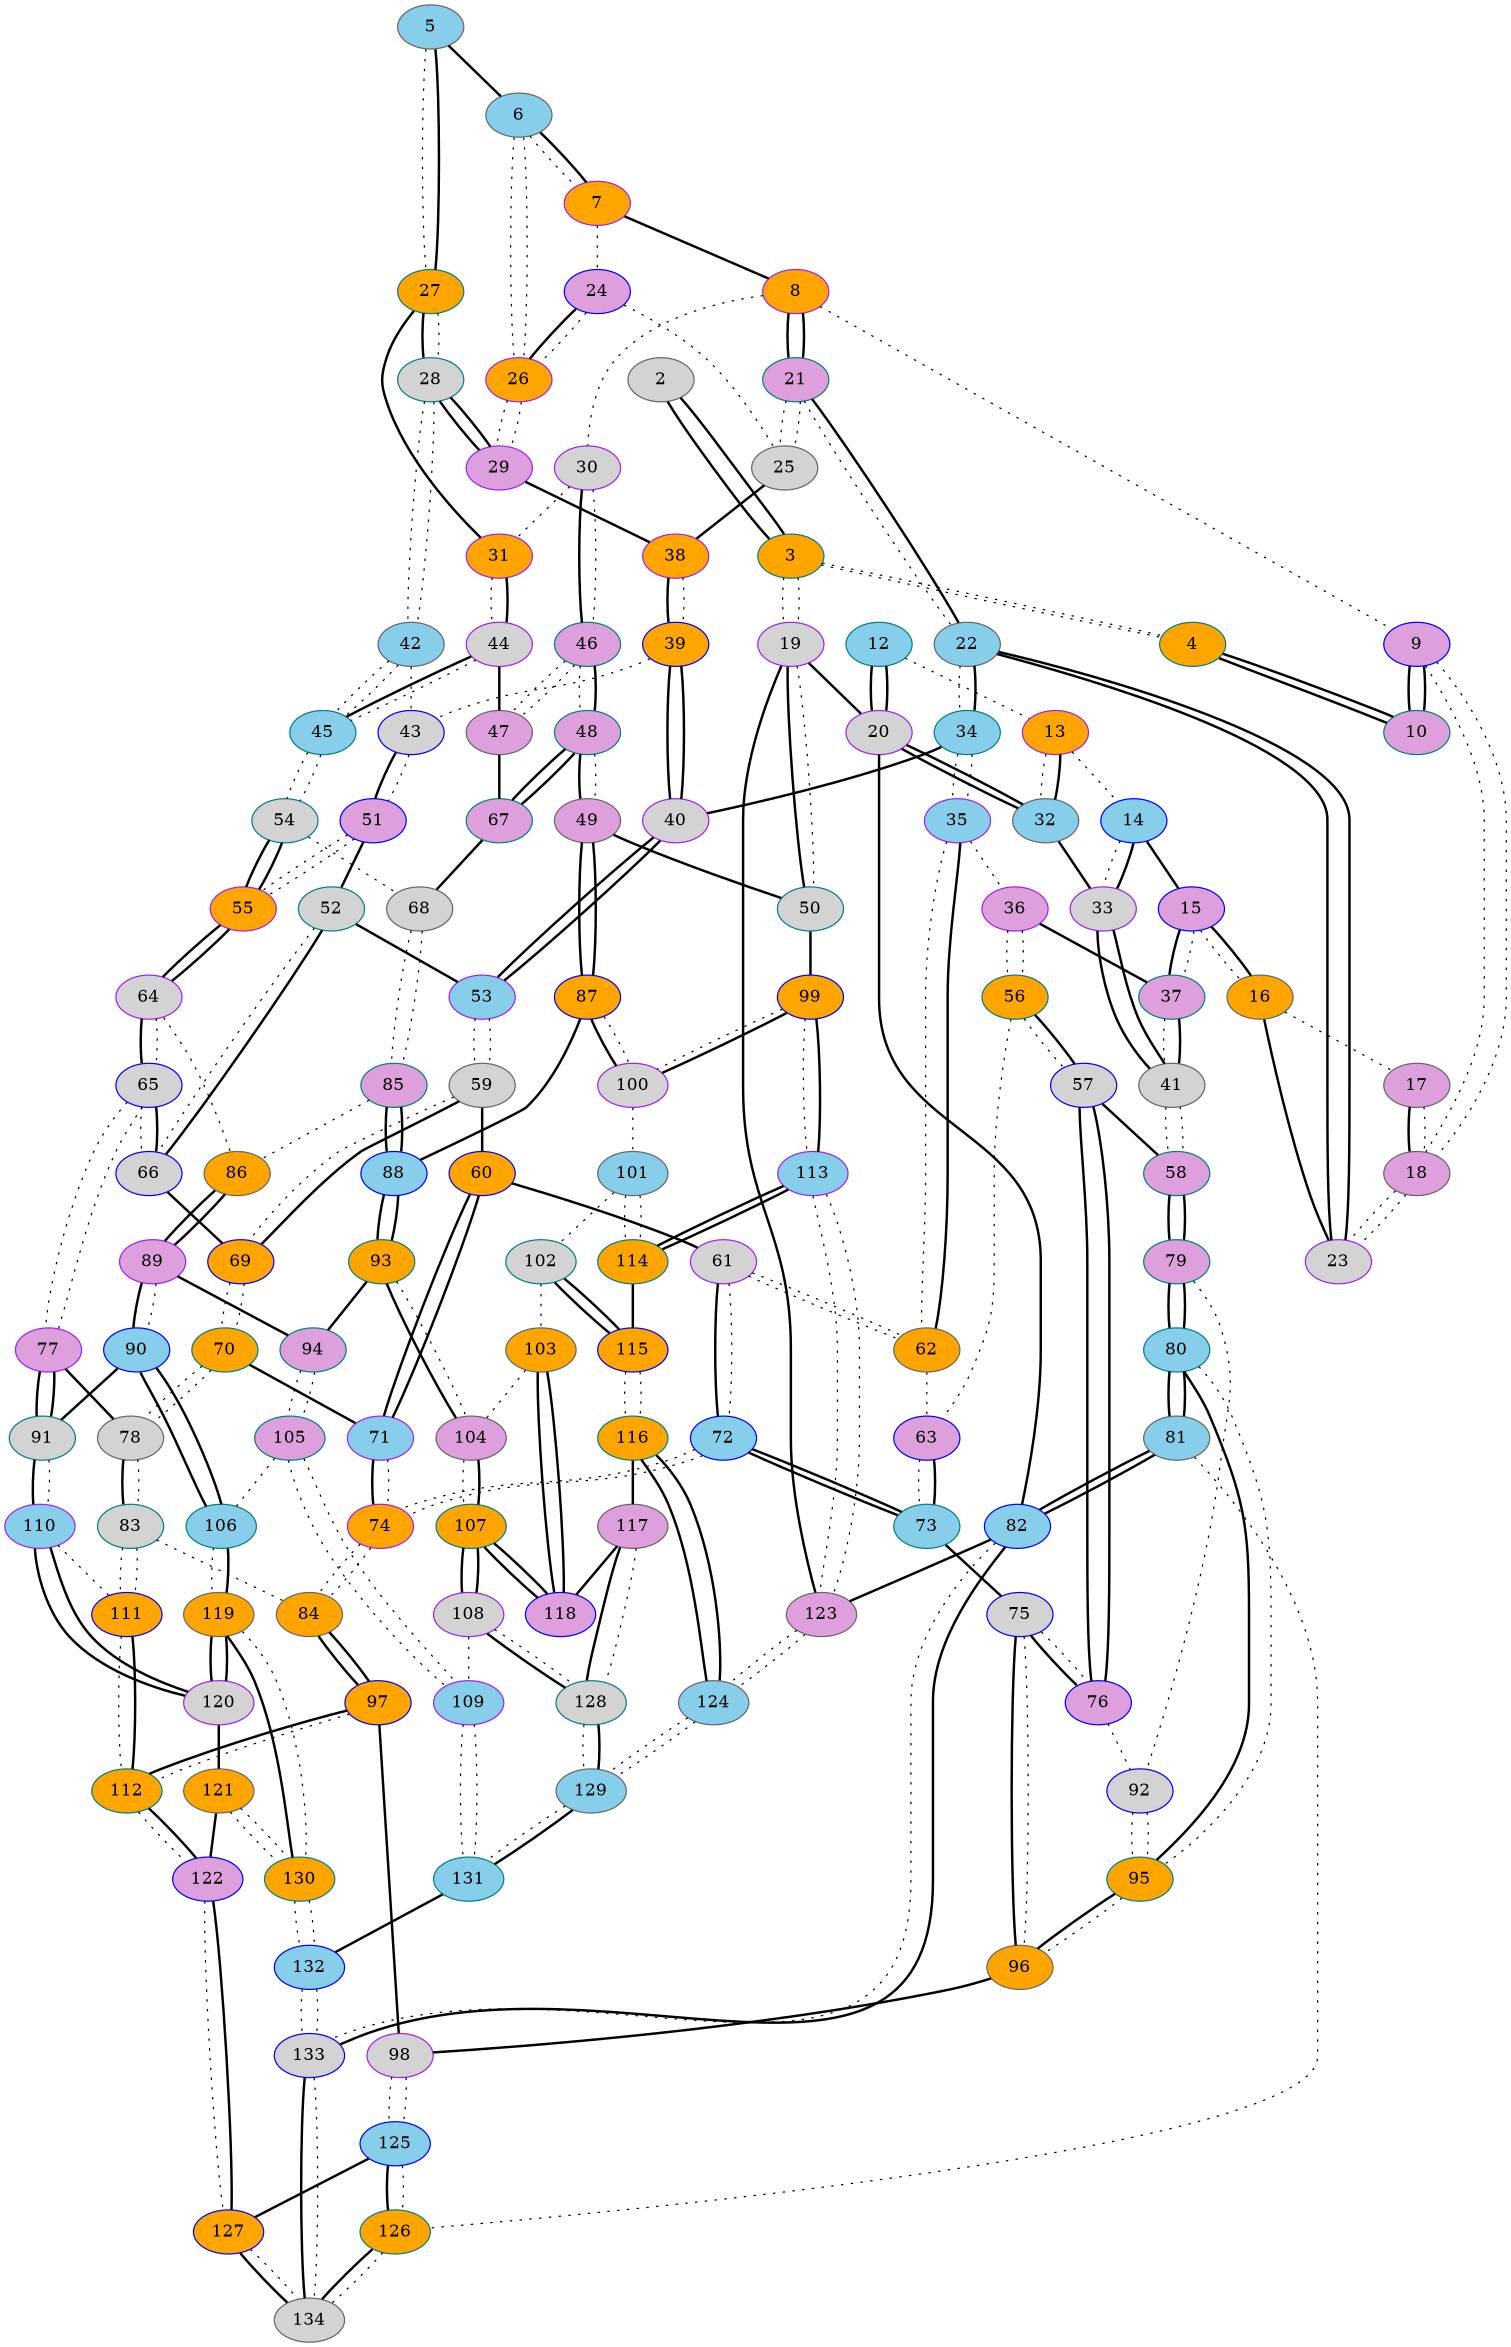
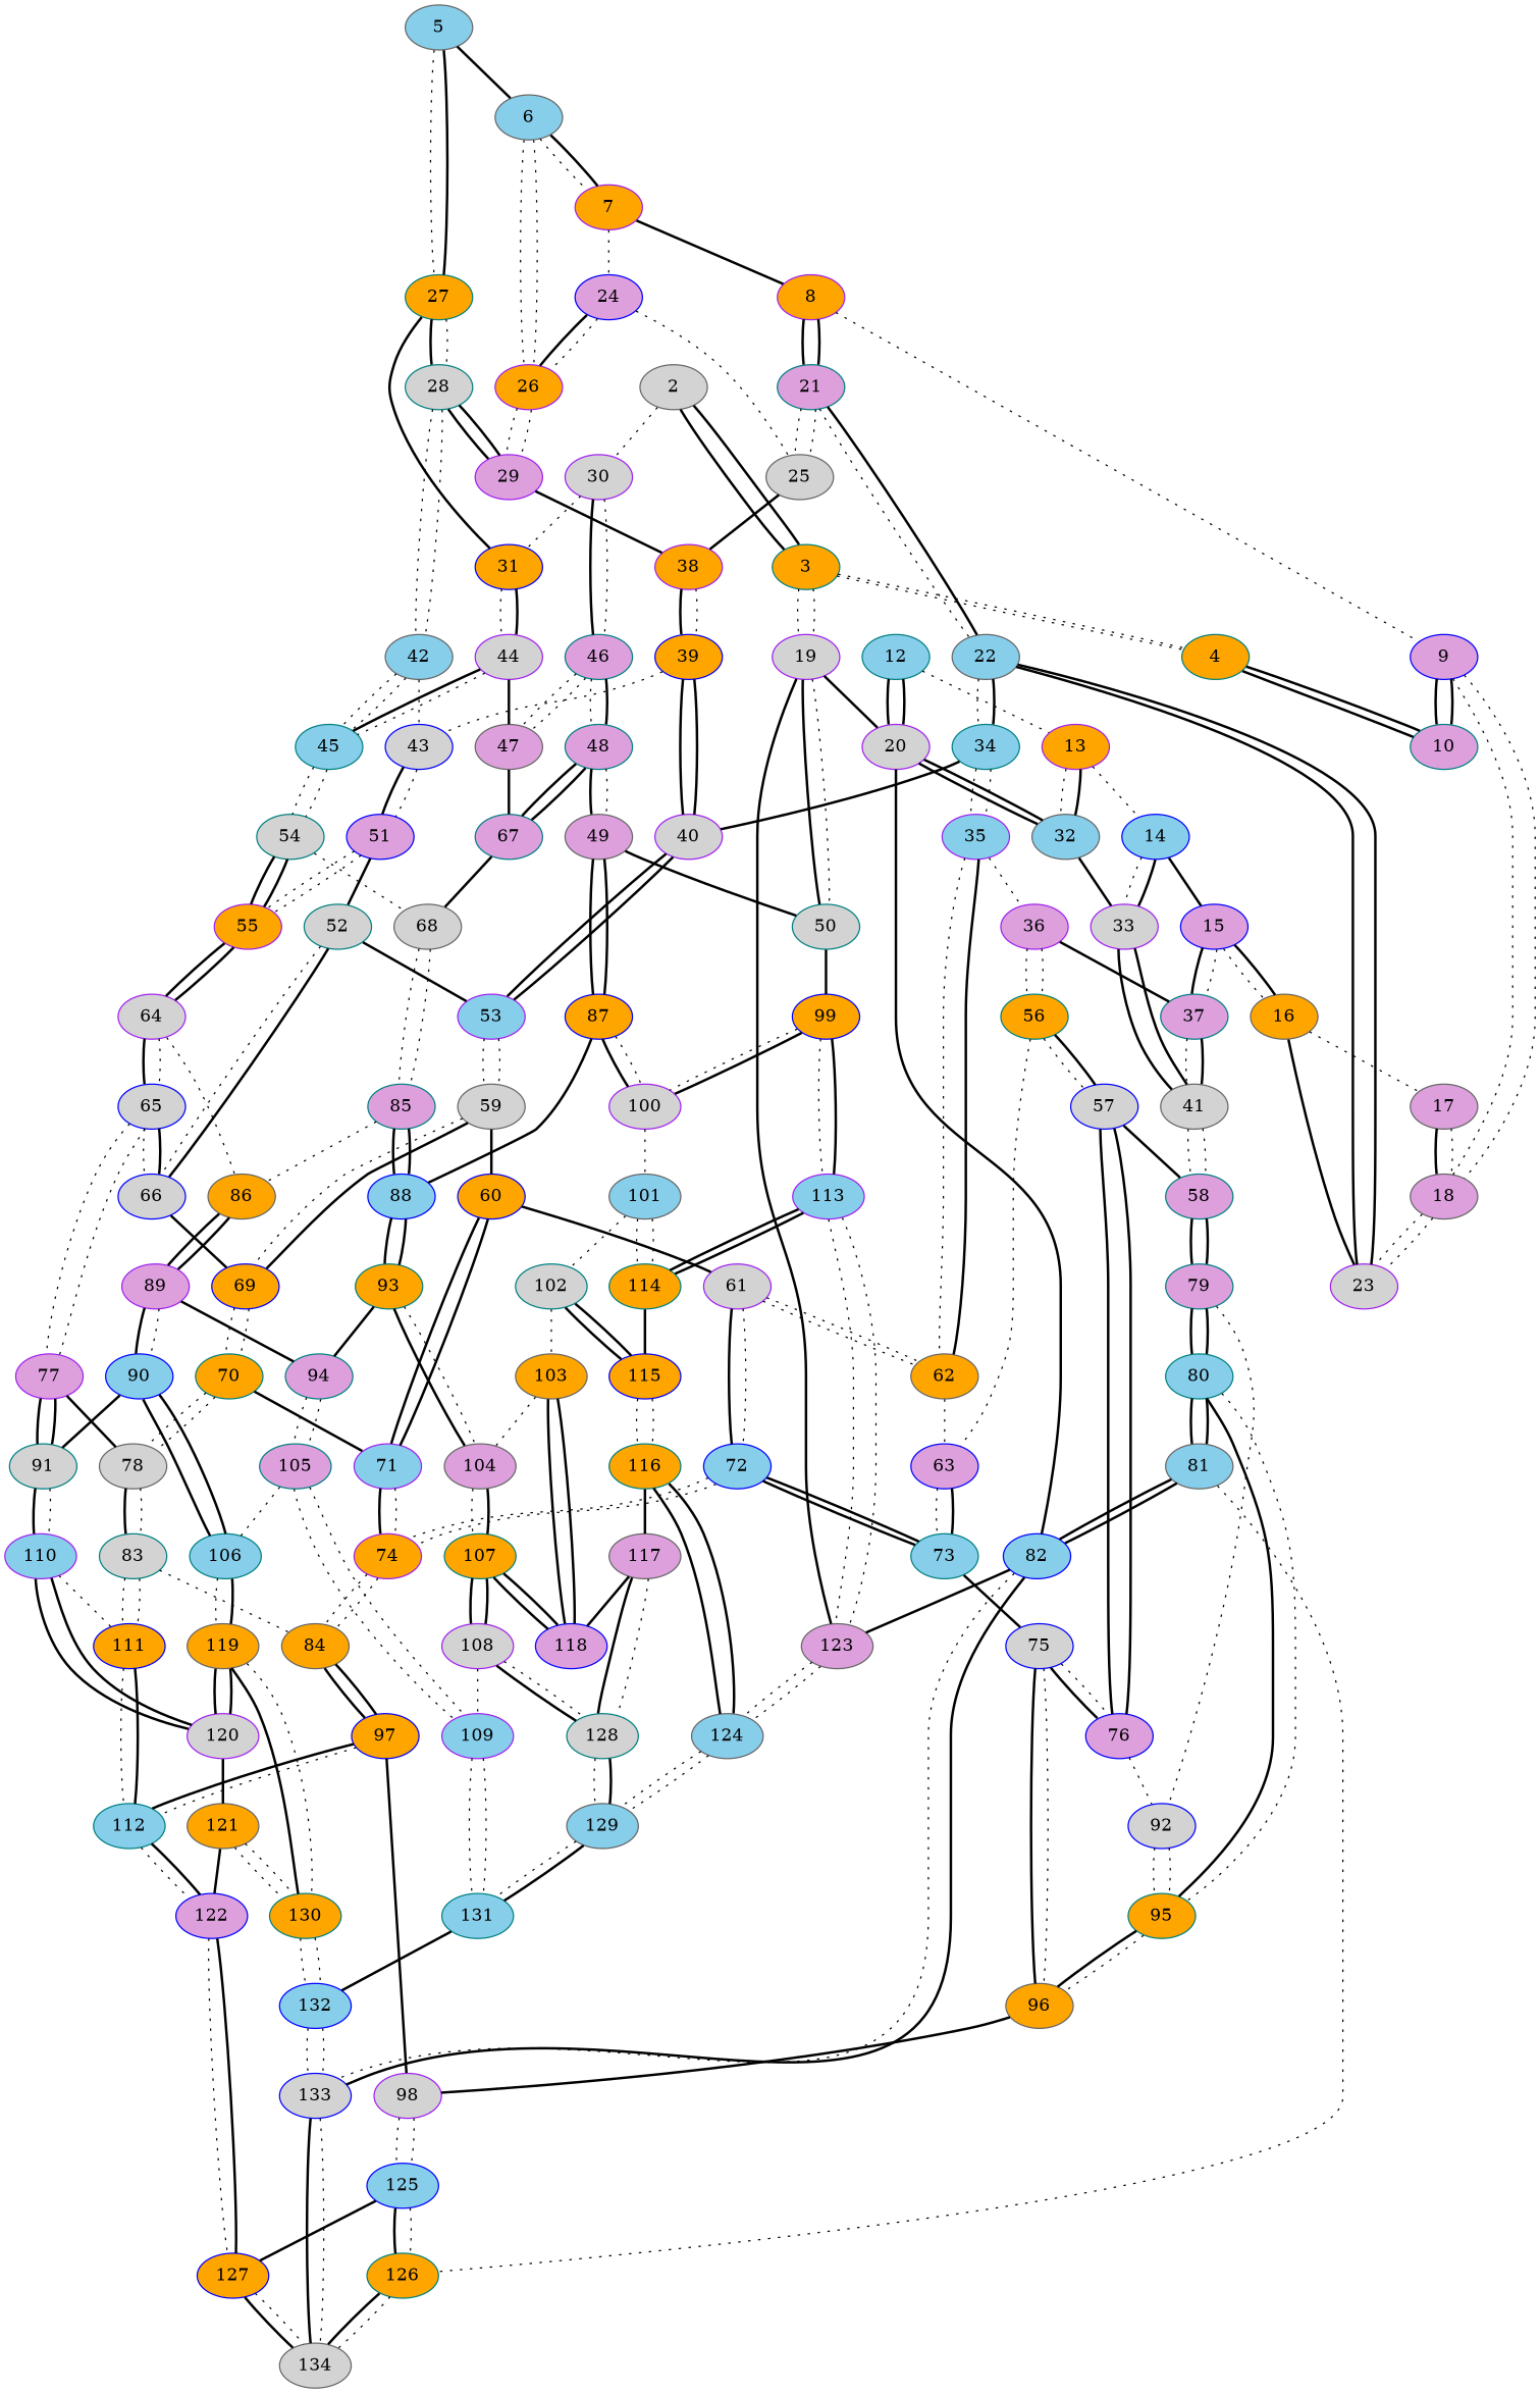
  graph {
    node [color=teal fillcolor=orange style=filled]
    edge [style=bold]
    2 [color=gray40 fillcolor=lightgrey]
    3
    30 [color=purple fillcolor=lightgrey]
    5 [color=gray40 fillcolor=skyblue]
    6 [color=gray40 fillcolor=skyblue]
    27
    4
    19 [color=purple fillcolor=lightgrey]
-   31 [color=purple]
+   31 [color=blue]
    46 [fillcolor=plum]
    10 [fillcolor=plum]
    20 [color=purple fillcolor=lightgrey]
    50 [fillcolor=lightgrey]
    123 [color=gray40 fillcolor=plum]
    7 [color=purple]
    26 [color=purple]
    28 [fillcolor=lightgrey]
    8 [color=purple]
    24 [color=blue fillcolor=plum]
    29 [color=purple fillcolor=plum]
    9 [color=blue fillcolor=plum]
    21 [fillcolor=plum]
    25 [color=gray40 fillcolor=lightgrey]
    18 [color=gray40 fillcolor=plum]
    22 [color=gray40 fillcolor=skyblue]
    23 [color=purple fillcolor=lightgrey]
    12 [fillcolor=skyblue]
    13 [color=purple]
    14 [color=blue fillcolor=skyblue]
    32 [color=gray40 fillcolor=skyblue]
    82 [color=blue fillcolor=skyblue]
    15 [color=blue fillcolor=plum]
    33 [color=purple fillcolor=lightgrey]
    16 [color=gray40]
    37 [fillcolor=plum]
    41 [color=gray40 fillcolor=lightgrey]
    17 [color=gray40 fillcolor=plum]
    99 [color=blue]
    124 [color=gray40 fillcolor=skyblue]
    133 [color=blue fillcolor=lightgrey]
    34 [fillcolor=skyblue]
    38 [color=purple]
    35 [color=purple fillcolor=skyblue]
    40 [color=purple fillcolor=lightgrey]
    39 [color=blue]
    42 [color=gray40 fillcolor=skyblue]
    44 [color=purple fillcolor=lightgrey]
    43 [color=blue fillcolor=lightgrey]
    45 [fillcolor=skyblue]
    47 [color=gray40 fillcolor=plum]
    48 [fillcolor=plum]
    58 [fillcolor=plum]
    36 [color=purple fillcolor=plum]
    62 [color=gray40]
    53 [color=purple fillcolor=skyblue]
    56
    63 [color=blue fillcolor=plum]
    57 [color=blue fillcolor=lightgrey]
    51 [color=blue fillcolor=plum]
    59 [color=gray40 fillcolor=lightgrey]
    79 [fillcolor=plum]
    54 [fillcolor=lightgrey]
    52 [fillcolor=lightgrey]
    55 [color=purple]
    67 [fillcolor=plum]
    68 [color=gray40 fillcolor=lightgrey]
    49 [color=gray40 fillcolor=plum]
    87 [color=blue]
    88 [color=blue fillcolor=skyblue]
    100 [color=purple fillcolor=lightgrey]
    113 [color=purple fillcolor=skyblue]
    66 [color=blue fillcolor=lightgrey]
    64 [color=purple fillcolor=lightgrey]
    69 [color=blue]
    60 [color=blue]
    85 [fillcolor=plum]
    65 [color=blue fillcolor=lightgrey]
    86 [color=gray40]
    76 [color=blue fillcolor=plum]
    73 [fillcolor=skyblue]
    92 [color=blue fillcolor=lightgrey]
    80 [fillcolor=skyblue]
    61 [color=purple fillcolor=lightgrey]
    71 [color=purple fillcolor=skyblue]
    70
    72 [color=blue fillcolor=skyblue]
    74 [color=purple]
    75 [color=blue fillcolor=lightgrey]
    77 [color=purple fillcolor=plum]
    89 [color=purple fillcolor=plum]
    78 [color=gray40 fillcolor=lightgrey]
    91 [fillcolor=lightgrey]
    83 [fillcolor=lightgrey]
    84 [color=gray40]
    96 [color=gray40]
    97 [color=blue]
    98 [color=purple fillcolor=lightgrey]
    95
    110 [color=purple fillcolor=skyblue]
    111 [color=blue]
    81 [color=gray40 fillcolor=skyblue]
    126
    134 [color=gray40 fillcolor=lightgrey]
-   112
+   112 [fillcolor=skyblue]
    93
    90 [color=blue fillcolor=skyblue]
    94 [fillcolor=plum]
    101 [color=gray40 fillcolor=skyblue]
    104 [color=gray40 fillcolor=plum]
    106 [fillcolor=skyblue]
    105 [fillcolor=plum]
    119 [color=gray40]
    120 [color=purple fillcolor=lightgrey]
    107
    109 [color=purple fillcolor=skyblue]
    125 [color=blue fillcolor=skyblue]
    122 [color=blue fillcolor=plum]
    127 [color=blue]
    114
    102 [fillcolor=lightgrey]
    103 [color=gray40]
    115 [color=blue]
    118 [color=blue fillcolor=plum]
    116
    108 [color=purple fillcolor=lightgrey]
    131 [fillcolor=skyblue]
    130
    128 [fillcolor=lightgrey]
    129 [color=gray40 fillcolor=skyblue]
    132 [color=blue fillcolor=skyblue]
    121 [color=gray40]
    117 [color=gray40 fillcolor=plum]
    2 -- 3
    2 -- 3
-   8 -- 30 [style=dotted]
+   2 -- 30 [style=dotted]
    3 -- 4 [style=dotted]
    3 -- 4 [style=dotted]
    3 -- 19 [style=dotted]
    3 -- 19 [style=dotted]
    30 -- 31 [style=dotted]
    30 -- 46
    30 -- 46 [style=dotted]
    5 -- 6
    5 -- 27 [style=dotted]
    5 -- 27
    6 -- 7 [style=dotted]
    6 -- 7
    6 -- 26 [style=dotted]
    6 -- 26 [style=dotted]
    27 -- 31
    27 -- 28
    27 -- 28 [style=dotted]
    4 -- 10
    4 -- 10
    19 -- 20
    19 -- 50
    19 -- 50 [style=dotted]
    19 -- 123
    31 -- 44 [style=dotted]
    31 -- 44
    46 -- 47 [style=dotted]
    46 -- 47 [style=dotted]
    46 -- 48 [style=dotted]
    46 -- 48
    20 -- 32
    20 -- 32
    20 -- 82
    50 -- 99
    123 -- 124 [style=dotted]
    123 -- 124 [style=dotted]
    7 -- 8
    7 -- 24 [style=dotted]
    26 -- 29 [style=dotted]
    26 -- 29 [style=dotted]
    28 -- 29
    28 -- 29
    28 -- 42 [style=dotted]
    28 -- 42 [style=dotted]
    8 -- 9 [style=dotted]
    8 -- 21
    8 -- 21
    24 -- 26
    24 -- 26 [style=dotted]
    24 -- 25 [style=dotted]
    29 -- 38
    9 -- 10
    9 -- 10
    9 -- 18 [style=dotted]
    9 -- 18 [style=dotted]
    21 -- 25 [style=dotted]
    21 -- 25 [style=dotted]
    21 -- 22 [style=dotted]
    21 -- 22
    25 -- 38
    18 -- 23 [style=dotted]
    18 -- 23 [style=dotted]
    22 -- 23
    22 -- 23
    22 -- 34 [style=dotted]
    22 -- 34
    12 -- 20
    12 -- 20
    12 -- 13 [style=dotted]
    13 -- 14 [style=dotted]
    13 -- 32 [style=dotted]
    13 -- 32
    14 -- 15
    14 -- 33 [style=dotted]
    14 -- 33
    32 -- 33
    82 -- 123
    82 -- 133 [style=dotted]
    82 -- 133
    15 -- 16 [style=dotted]
    15 -- 16
    15 -- 37
    15 -- 37 [style=dotted]
    33 -- 41
    33 -- 41
    16 -- 23
    16 -- 17 [style=dotted]
    37 -- 41 [style=dotted]
    37 -- 41
    41 -- 58 [style=dotted]
    41 -- 58 [style=dotted]
    17 -- 18
    17 -- 18 [style=dotted]
    99 -- 100 [style=dotted]
    99 -- 100
    99 -- 113 [style=dotted]
    99 -- 113
    124 -- 129 [style=dotted]
    124 -- 129 [style=dotted]
    133 -- 134
    133 -- 134 [style=dotted]
    34 -- 35 [style=dotted]
    34 -- 35 [style=dotted]
    34 -- 40
    38 -- 39
    38 -- 39 [style=dotted]
    35 -- 36 [style=dotted]
    35 -- 62 [style=dotted]
    35 -- 62
    40 -- 53
    40 -- 53
    39 -- 40
    39 -- 40
    39 -- 43 [style=dotted]
    42 -- 43 [style=dotted]
    42 -- 45 [style=dotted]
    42 -- 45 [style=dotted]
    44 -- 45
    44 -- 45 [style=dotted]
    44 -- 47
    43 -- 51
    43 -- 51 [style=dotted]
    45 -- 54 [style=dotted]
    45 -- 54 [style=dotted]
    47 -- 67
    48 -- 67
    48 -- 67
    48 -- 49
    48 -- 49 [style=dotted]
    58 -- 79
    58 -- 79
    36 -- 37
    36 -- 56 [style=dotted]
    36 -- 56 [style=dotted]
    62 -- 63 [style=dotted]
    53 -- 59 [style=dotted]
    53 -- 59 [style=dotted]
    56 -- 63 [style=dotted]
    56 -- 57 [style=dotted]
    56 -- 57
    63 -- 73 [style=dotted]
    63 -- 73
    57 -- 58
    57 -- 76
    57 -- 76
    51 -- 52
    51 -- 55 [style=dotted]
    51 -- 55 [style=dotted]
    59 -- 69 [style=dotted]
    59 -- 69
    59 -- 60
    79 -- 92 [style=dotted]
    79 -- 80
    79 -- 80
    54 -- 55
    54 -- 55
    54 -- 68 [style=dotted]
    52 -- 53
    52 -- 66 [style=dotted]
    52 -- 66
    55 -- 64
    55 -- 64
    67 -- 68
    68 -- 85 [style=dotted]
    68 -- 85 [style=dotted]
    49 -- 50
    49 -- 87
    49 -- 87
    87 -- 88
    87 -- 100
    87 -- 100 [style=dotted]
    88 -- 93
    88 -- 93
    100 -- 101 [style=dotted]
    113 -- 123 [style=dotted]
    113 -- 123 [style=dotted]
    113 -- 114
    113 -- 114
    66 -- 69
    64 -- 65
    64 -- 65 [style=dotted]
    64 -- 86 [style=dotted]
    69 -- 70 [style=dotted]
    69 -- 70 [style=dotted]
    60 -- 61
    60 -- 71
    60 -- 71
    85 -- 88
    85 -- 88
    85 -- 86 [style=dotted]
    65 -- 66 [style=dotted]
    65 -- 66
    65 -- 77 [style=dotted]
    65 -- 77 [style=dotted]
    86 -- 89
    86 -- 89
    76 -- 92 [style=dotted]
    73 -- 75
    92 -- 95 [style=dotted]
    92 -- 95 [style=dotted]
    80 -- 95
    80 -- 95 [style=dotted]
    80 -- 81
    80 -- 81
    61 -- 62 [style=dotted]
    61 -- 62 [style=dotted]
    61 -- 72
    61 -- 72 [style=dotted]
    71 -- 74
    71 -- 74 [style=dotted]
    70 -- 71
    70 -- 78 [style=dotted]
    70 -- 78 [style=dotted]
    72 -- 73
    72 -- 73
    72 -- 74 [style=dotted]
    72 -- 74 [style=dotted]
    74 -- 84 [style=dotted]
    74 -- 84 [style=dotted]
    75 -- 76
    75 -- 76 [style=dotted]
    75 -- 96
    75 -- 96 [style=dotted]
    77 -- 78
    77 -- 91
    77 -- 91
    89 -- 90
    89 -- 90 [style=dotted]
    89 -- 94
    78 -- 83
    78 -- 83 [style=dotted]
    91 -- 110
    91 -- 110 [style=dotted]
    83 -- 84 [style=dotted]
    83 -- 111 [style=dotted]
    83 -- 111 [style=dotted]
    84 -- 97
    84 -- 97
    96 -- 98
    97 -- 98
    97 -- 112
    97 -- 112 [style=dotted]
    98 -- 125 [style=dotted]
    98 -- 125 [style=dotted]
    95 -- 96
    95 -- 96 [style=dotted]
    110 -- 111 [style=dotted]
    110 -- 120
    110 -- 120
    111 -- 112 [style=dotted]
    111 -- 112
    81 -- 82
    81 -- 82
    81 -- 126 [style=dotted]
    126 -- 134
    126 -- 134 [style=dotted]
    112 -- 122 [style=dotted]
    112 -- 122
    93 -- 94
    93 -- 104
    93 -- 104 [style=dotted]
    90 -- 91
    90 -- 106
    90 -- 106
    94 -- 105 [style=dotted]
    94 -- 105 [style=dotted]
    101 -- 114 [style=dotted]
    101 -- 114 [style=dotted]
    101 -- 102 [style=dotted]
    104 -- 107 [style=dotted]
    104 -- 107
    106 -- 119 [style=dotted]
    106 -- 119
    105 -- 106 [style=dotted]
    105 -- 109 [style=dotted]
    105 -- 109 [style=dotted]
    119 -- 120
    119 -- 120
    119 -- 130
    119 -- 130 [style=dotted]
    120 -- 121
    107 -- 118
    107 -- 118
    107 -- 108
    107 -- 108
    109 -- 131 [style=dotted]
    109 -- 131 [style=dotted]
    125 -- 126
    125 -- 126 [style=dotted]
    125 -- 127
    122 -- 127 [style=dotted]
    122 -- 127
    127 -- 134
    127 -- 134 [style=dotted]
    114 -- 115
    102 -- 103 [style=dotted]
    102 -- 115
    102 -- 115
    103 -- 104 [style=dotted]
    103 -- 118
    103 -- 118
    115 -- 116 [style=dotted]
    115 -- 116 [style=dotted]
    116 -- 124
    116 -- 124
    116 -- 117
    108 -- 109 [style=dotted]
    108 -- 128
    108 -- 128 [style=dotted]
    131 -- 132
    130 -- 132 [style=dotted]
    130 -- 132 [style=dotted]
    128 -- 129 [style=dotted]
    128 -- 129
    129 -- 131 [style=dotted]
    129 -- 131
    132 -- 133 [style=dotted]
    132 -- 133 [style=dotted]
    121 -- 122
    121 -- 130 [style=dotted]
    121 -- 130 [style=dotted]
    117 -- 118
    117 -- 128
    117 -- 128 [style=dotted]
  }
